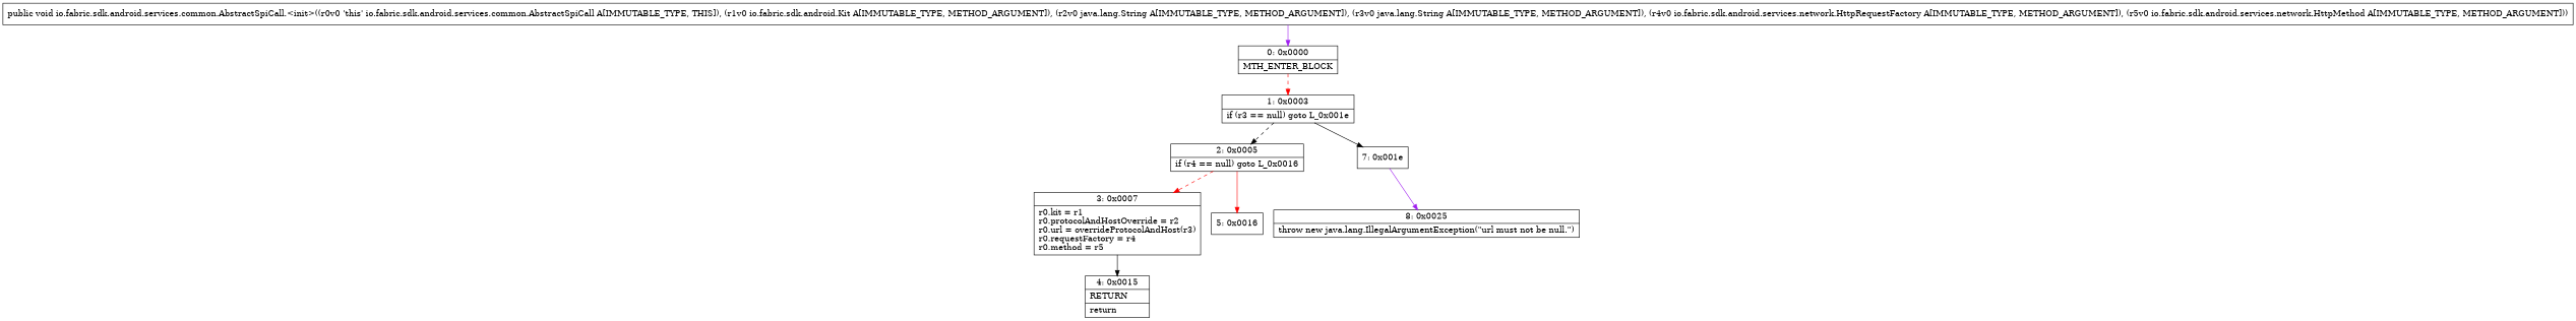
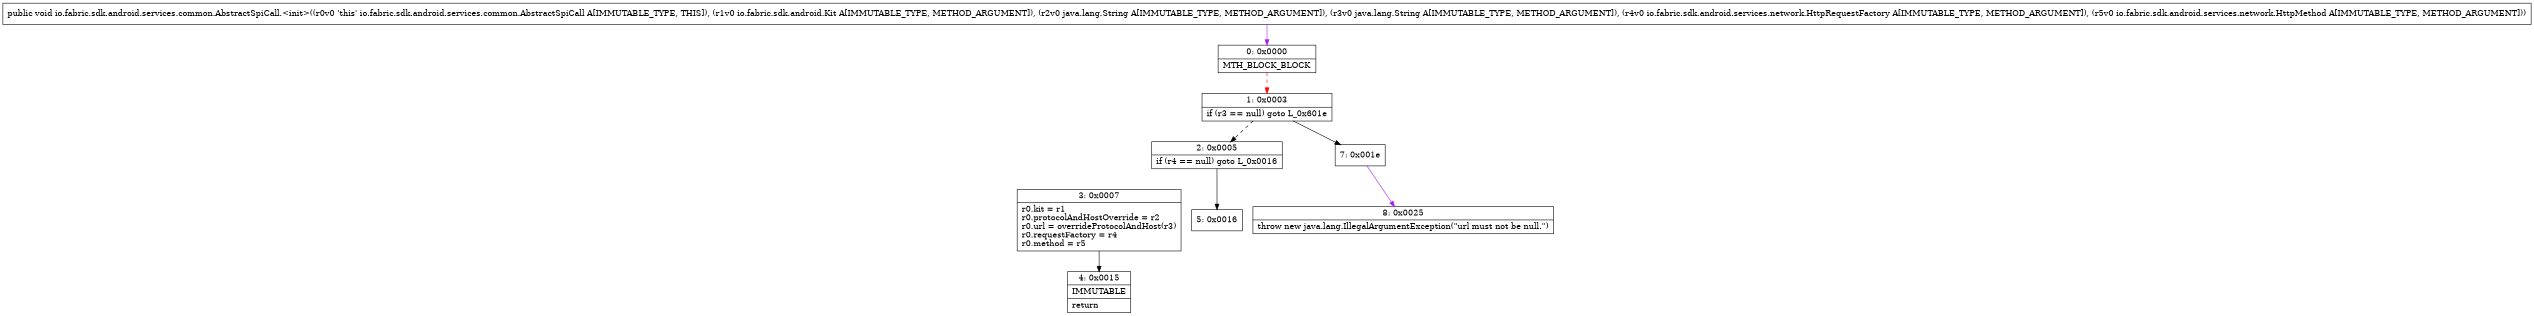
  digraph {
    node [shape=record]
    edge [color=black]
-   n1 [label="{0\:\ 0x0000|MTH_ENTER_BLOCK\l}"]
-   n2 [label="{1\:\ 0x0003|if (r3 == null) goto L_0x001e\l}"]
+   n1 [label="{0\:\ 0x0000|MTH_BLOCK_BLOCK\l}"]
+   n2 [label="{1\:\ 0x0003|if (r3 == null) goto L_0x601e\l}"]
    n3 [label="{2\:\ 0x0005|if (r4 == null) goto L_0x0016\l}"]
    n4 [label="{7\:\ 0x001e}"]
    n5 [label="{3\:\ 0x0007|r0.kit = r1\lr0.protocolAndHostOverride = r2\lr0.url = overrideProtocolAndHost(r3)\lr0.requestFactory = r4\lr0.method = r5\l}"]
    n6 [label="{5\:\ 0x0016}"]
    n7 [label="{8\:\ 0x0025|throw new java.lang.IllegalArgumentException(\"url must not be null.\")\l}"]
-   n8 [label="{4\:\ 0x0015|RETURN\l|return\l}"]
+   n8 [label="{4\:\ 0x0015|IMMUTABLE\l|return\l}"]
    n9 [label="{public void io.fabric.sdk.android.services.common.AbstractSpiCall.\<init\>((r0v0 'this' io.fabric.sdk.android.services.common.AbstractSpiCall A[IMMUTABLE_TYPE, THIS]), (r1v0 io.fabric.sdk.android.Kit A[IMMUTABLE_TYPE, METHOD_ARGUMENT]), (r2v0 java.lang.String A[IMMUTABLE_TYPE, METHOD_ARGUMENT]), (r3v0 java.lang.String A[IMMUTABLE_TYPE, METHOD_ARGUMENT]), (r4v0 io.fabric.sdk.android.services.network.HttpRequestFactory A[IMMUTABLE_TYPE, METHOD_ARGUMENT]), (r5v0 io.fabric.sdk.android.services.network.HttpMethod A[IMMUTABLE_TYPE, METHOD_ARGUMENT])) }"]
    n1 -> n2 [color=red style=dashed]
    n2 -> n3 [style=dashed]
    n2 -> n4
-   n3 -> n5 [color=red style=dashed]
-   n3 -> n6 [color=red]
+   n3 -> n6
    n4 -> n7 [color=purple]
    n5 -> n8
    n9 -> n1 [color=purple]
  }
